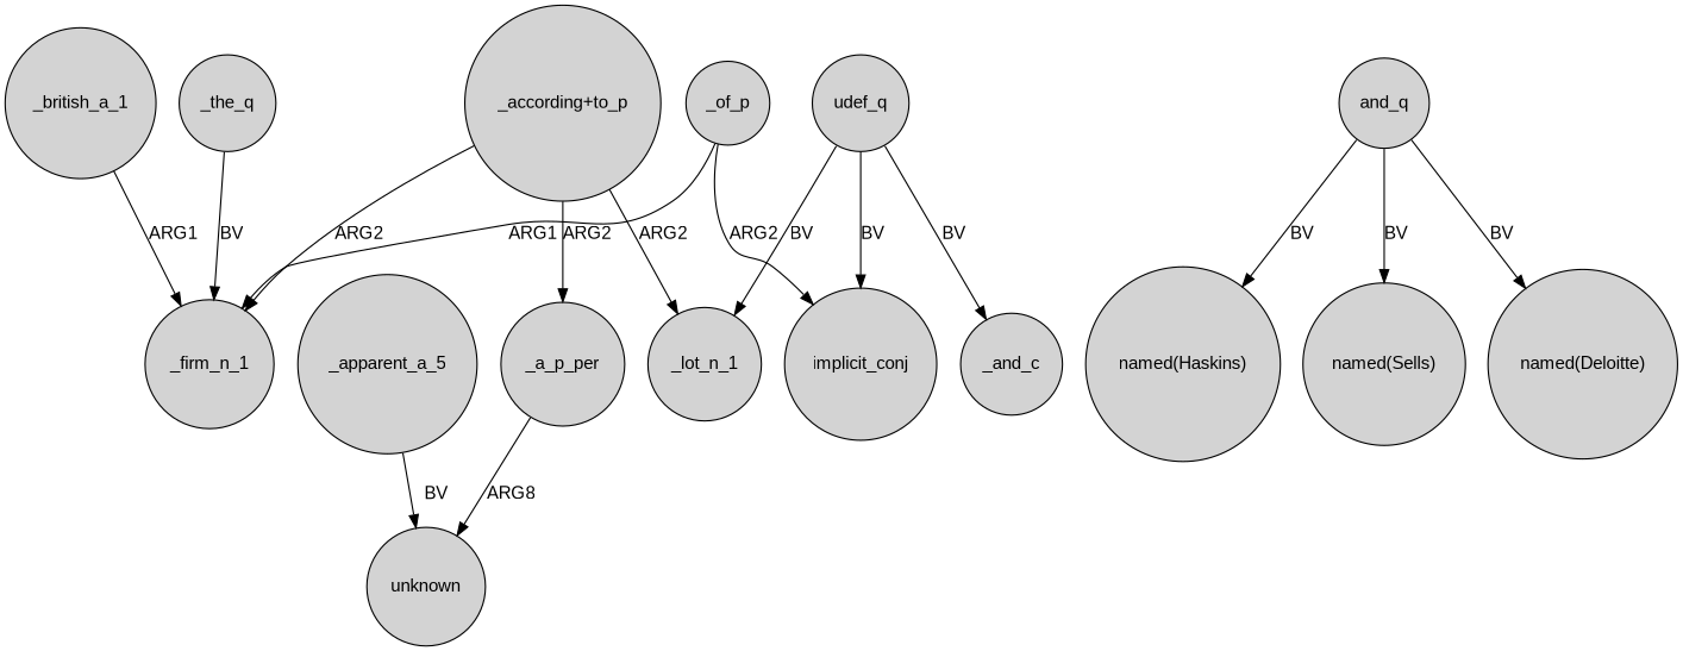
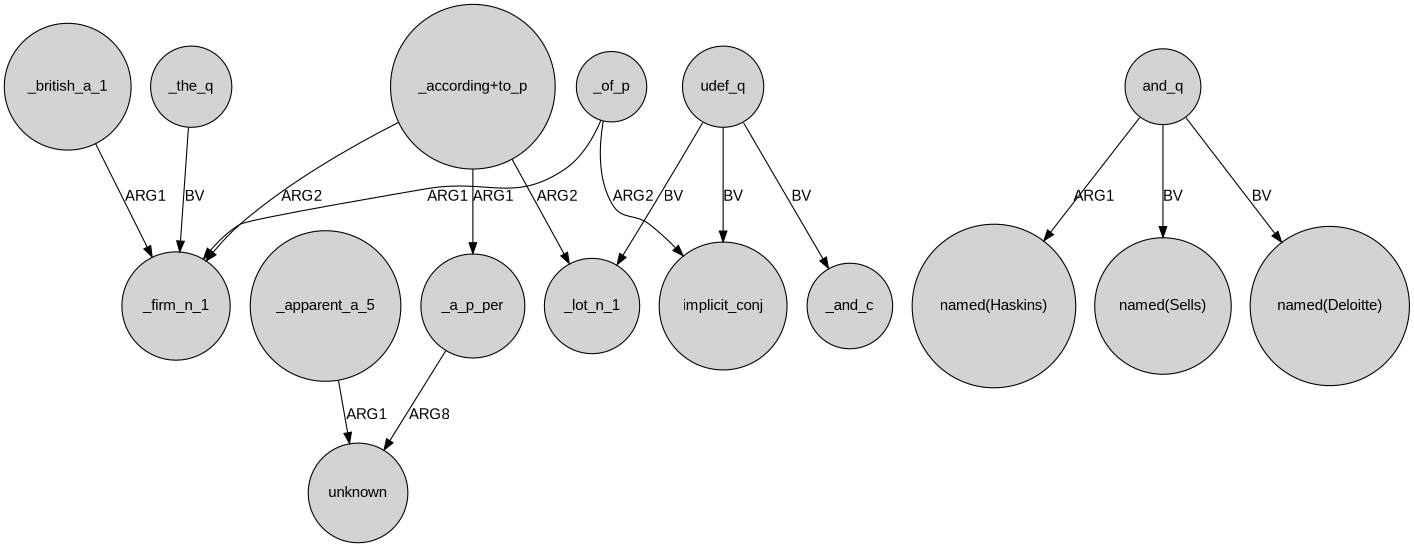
  digraph {
    fontname="Liberation Sans"
    node [fontname="Liberation Sans" shape=circle style=filled]
    edge [fontname="Liberation Sans"]
    _a_p_per
    unknown
    _of_p
    implicit_conj
    _firm_n_1
    n6 [label=and_q]
    "named(Haskins)"
    "named(Sells)"
    "named(Deloitte)"
    n10 [label=_apparent_a_5]
    _british_a_1
    udef_q
    _lot_n_1
    _and_c
    "_according+to_p"
    _the_q
    _a_p_per -> unknown [label=ARG8]
    _of_p -> implicit_conj [label=ARG2]
    _of_p -> _firm_n_1 [label=ARG1]
-   n6 -> "named(Haskins)" [label=BV]
+   n6 -> "named(Haskins)" [label=ARG1]
    n6 -> "named(Sells)" [label=BV]
    n6 -> "named(Deloitte)" [label=BV]
-   n10 -> unknown [label=BV]
+   n10 -> unknown [label=ARG1]
    _british_a_1 -> _firm_n_1 [label=ARG1]
    udef_q -> implicit_conj [label=BV]
    udef_q -> _lot_n_1 [label=BV]
    udef_q -> _and_c [label=BV]
-   "_according+to_p" -> _a_p_per [label=ARG2]
+   "_according+to_p" -> _a_p_per [label=ARG1]
    "_according+to_p" -> _firm_n_1 [label=ARG2]
    "_according+to_p" -> _lot_n_1 [label=ARG2]
    _the_q -> _firm_n_1 [label=BV]
  }
